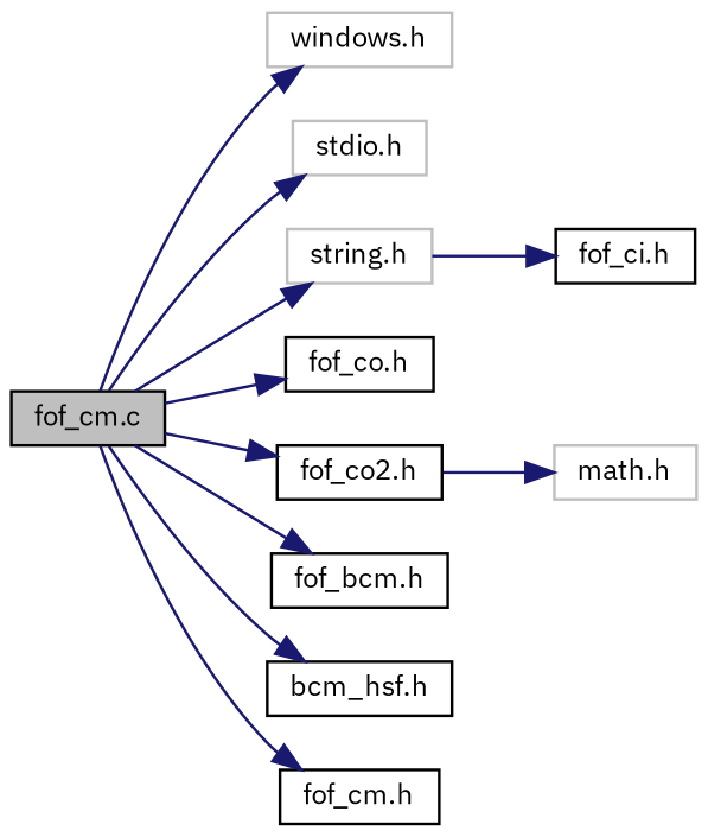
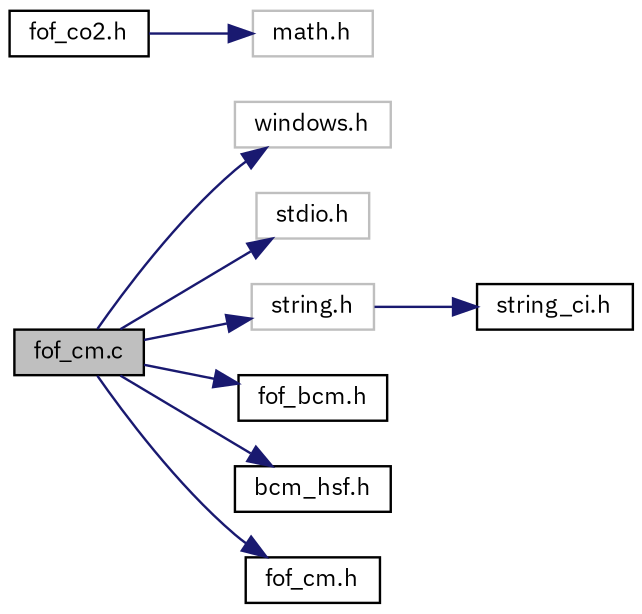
  digraph {
    fontname="IBM Plex Sans"
    rankdir=LR
    node [color=black fillcolor=white fontname="IBM Plex Sans" fontsize=10 shape=record style=filled]
    edge [color=midnightblue fontname="IBM Plex Sans" fontsize=10 labelfontname=Helvetica labelfontsize=10 style=solid]
    n1 [fillcolor=grey75 fontcolor=black height=0.2 label="fof_cm.c" width=0.4]
    n2 [color=grey75 height=0.2 label="windows.h" width=0.4]
    n3 [color=grey75 height=0.2 label="stdio.h" width=0.4]
    n4 [color=grey75 height=0.2 label="string.h" width=0.4]
-   n5 [height=0.2 label="fof_co.h" width=0.4]
    n6 [height=0.2 label="fof_co2.h" width=0.4]
    n7 [height=0.2 label="fof_bcm.h" width=0.4]
    n8 [height=0.2 label="bcm_hsf.h" width=0.4]
    n9 [height=0.2 label="fof_cm.h" width=0.4]
    n10 [color=grey75 height=0.2 label="math.h" width=0.4]
-   n11 [height=0.2 label="fof_ci.h" width=0.4]
+   n11 [height=0.2 label="string_ci.h" width=0.4]
    n1 -> n2
    n1 -> n3
    n1 -> n4
-   n1 -> n5
-   n1 -> n6
    n1 -> n7
    n1 -> n8
    n1 -> n9
    n4 -> n11
    n6 -> n10
  }
